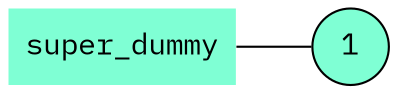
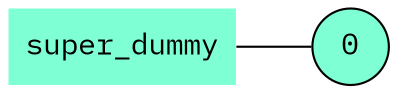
  digraph {
    rankdir=LR
    fontname="IBM Plex Mono"
    node [style=filled fillcolor=aquamarine fontname="IBM Plex Mono"]
    n1 [label=super_dummy shape=plaintext]
-   n2 [label=1 shape=circle]
+   n2 [label=0 shape=circle]
    n1 -> n2 [arrowhead=none fontname="IBM Plex Mono"]
  }
